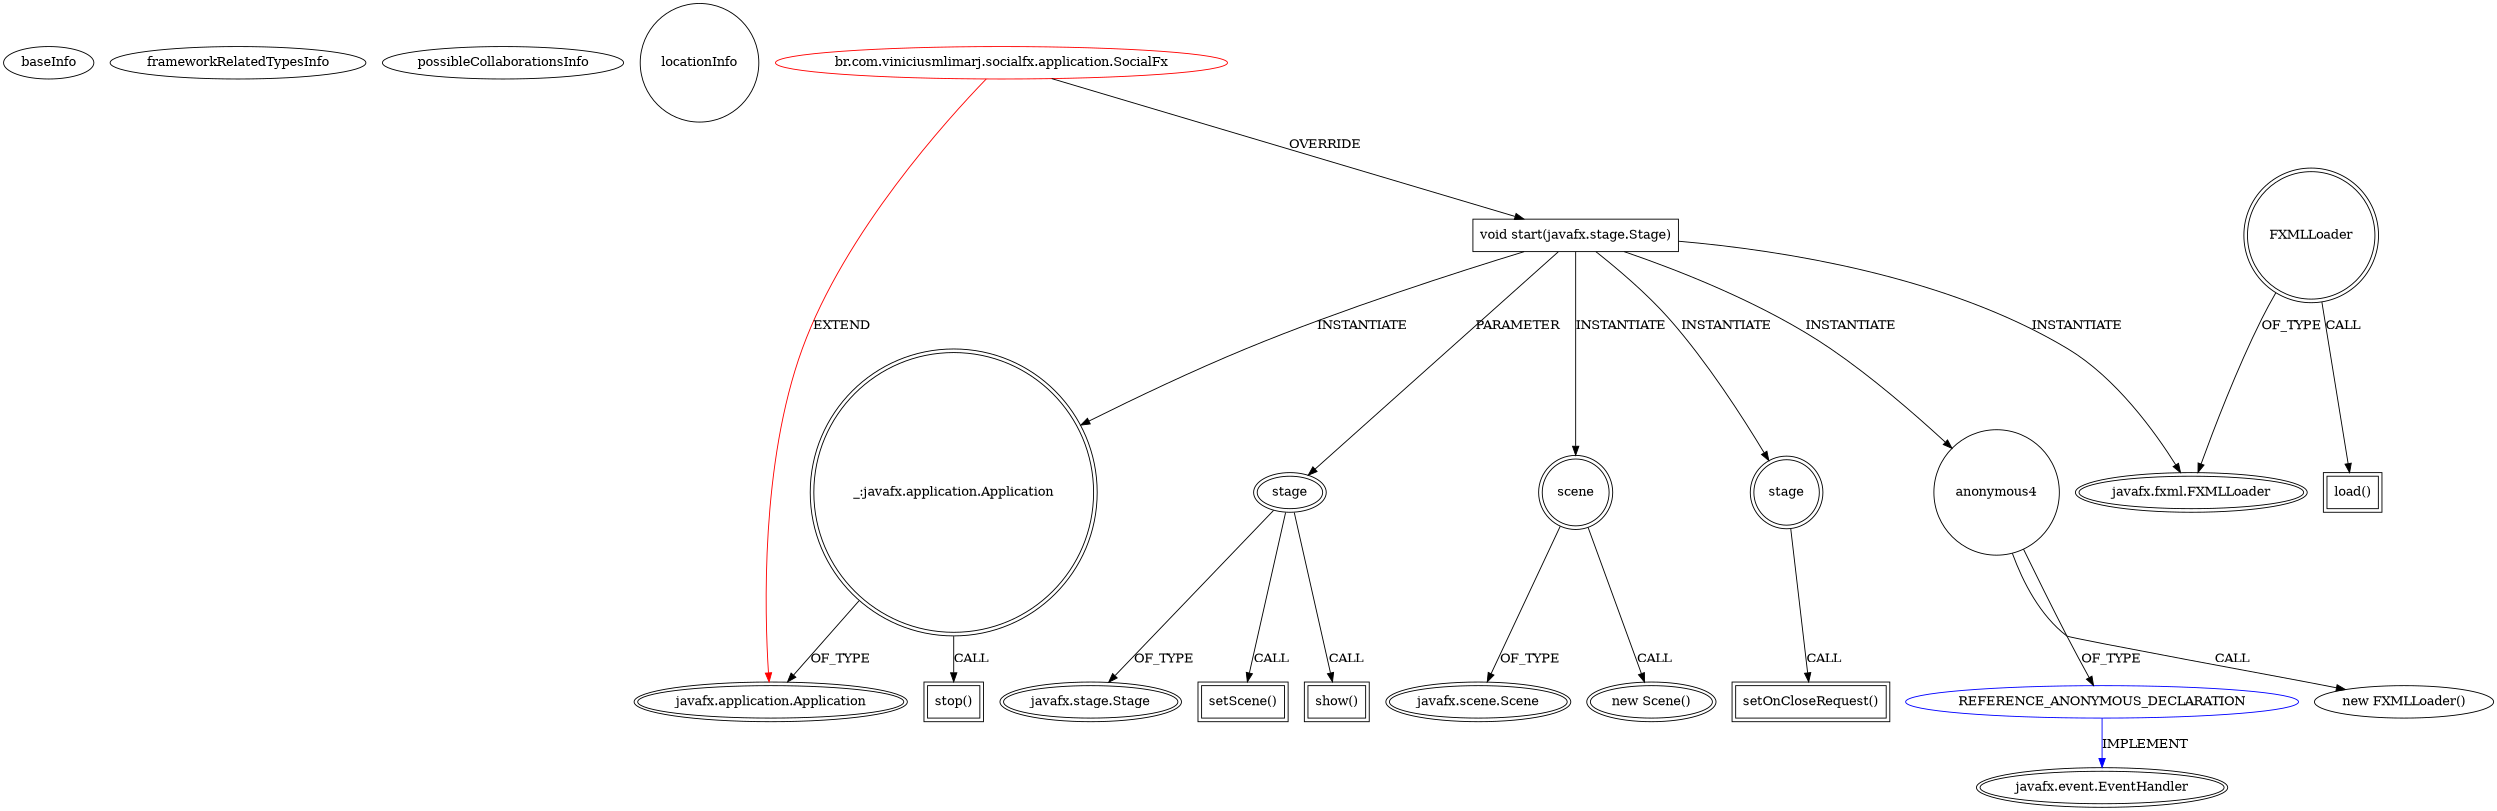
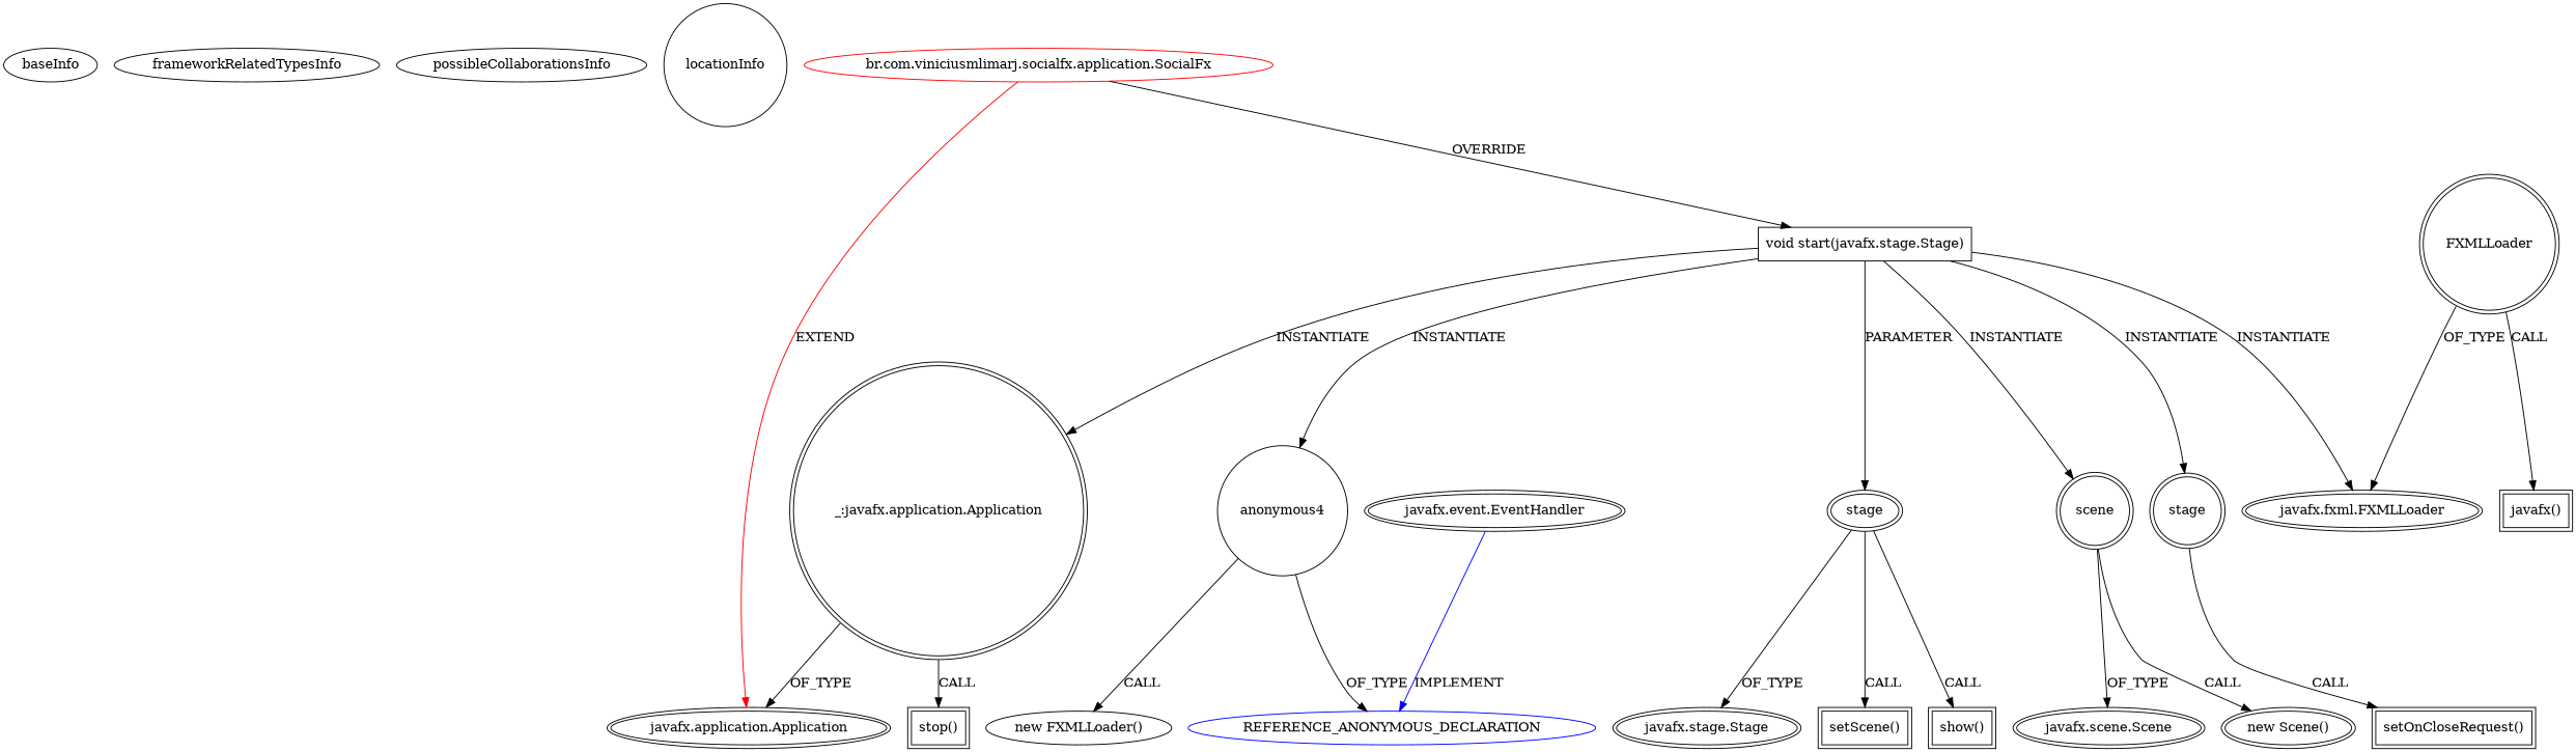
  digraph {
    node [isFrameworkType=true vertexType=VARIABLE_EXPRESION peripheries=2]
    baseInfo [category=extension_graph graphId=4703 isAnonymous=false possibleRelation=true isFrameworkType="" vertexType="" peripheries=""]
    frameworkRelatedTypesInfo [0="javafx.application.Application" isFrameworkType="" vertexType="" peripheries=""]
    possibleCollaborationsInfo [0="4703~OVERRIDING_METHOD_DECLARATION-INSTANTIATION-~javafx.application.Application ~javafx.event.EventHandler ~false~true" isFrameworkType="" vertexType="" peripheries=""]
    locationInfo [contextSignature=SocialFx filePath="/viniciusmlimarj-SocialFX/SocialFX-master/src/br/com/viniciusmlimarj/socialfx/application/SocialFx.java" graphId=4703 projectName="viniciusmlimarj-SocialFX" shape=circle isFrameworkType="" vertexType="" peripheries=""]
    n5 [color=red isFrameworkType=false label="br.com.viniciusmlimarj.socialfx.application.SocialFx" vertexType=ROOT_CLIENT_CLASS_DECLARATION peripheries=""]
    n6 [label="javafx.application.Application" vertexType=FRAMEWORK_CLASS_TYPE]
    n7 [isFrameworkType=false label="void start(javafx.stage.Stage)" shape=box vertexType=OVERRIDING_METHOD_DECLARATION peripheries=""]
    n8 [label=stage vertexType=PARAMETER_DECLARATION]
    n9 [label=scene shape=circle]
    n10 [label=stage shape=circle]
    n11 [isFrameworkType=false label=anonymous4 shape=circle peripheries=""]
    n12 [label="_:javafx.application.Application" shape=circle]
    n13 [label="javafx.fxml.FXMLLoader" vertexType=FRAMEWORK_CLASS_TYPE]
    n14 [label="javafx.stage.Stage" vertexType=FRAMEWORK_CLASS_TYPE]
    n15 [label="setScene()" shape=box vertexType=INSIDE_CALL]
    n16 [label="show()" shape=box vertexType=INSIDE_CALL]
    n17 [label=FXMLLoader shape=circle]
-   n18 [label="load()" shape=box vertexType=INSIDE_CALL]
+   n18 [label="javafx()" shape=box vertexType=INSIDE_CALL]
    n19 [label="javafx.scene.Scene" vertexType=FRAMEWORK_CLASS_TYPE]
    n20 [label="new Scene()" vertexType=CONSTRUCTOR_CALL]
    n21 [label="setOnCloseRequest()" shape=box vertexType=INSIDE_CALL]
    n22 [color=blue isFrameworkType=false label=REFERENCE_ANONYMOUS_DECLARATION vertexType=REFERENCE_ANONYMOUS_DECLARATION peripheries=""]
    n23 [isFrameworkType=false label="new FXMLLoader()" vertexType=CONSTRUCTOR_CALL peripheries=""]
    n24 [label="stop()" shape=box vertexType=INSIDE_CALL]
    n25 [label="javafx.event.EventHandler" vertexType=FRAMEWORK_INTERFACE_TYPE]
    n5 -> n6 [color=red label=EXTEND]
    n5 -> n7 [label=OVERRIDE]
    n7 -> n8 [label=PARAMETER]
    n7 -> n9 [label=INSTANTIATE]
    n7 -> n10 [label=INSTANTIATE]
    n7 -> n11 [label=INSTANTIATE]
    n7 -> n12 [label=INSTANTIATE]
    n7 -> n13 [label=INSTANTIATE]
    n8 -> n14 [label=OF_TYPE]
    n8 -> n15 [label=CALL]
    n8 -> n16 [label=CALL]
    n9 -> n19 [label=OF_TYPE]
    n9 -> n20 [label=CALL]
    n10 -> n21 [label=CALL]
    n11 -> n22 [label=OF_TYPE]
    n11 -> n23 [label=CALL]
    n12 -> n6 [label=OF_TYPE]
    n12 -> n24 [label=CALL]
    n17 -> n13 [label=OF_TYPE]
    n17 -> n18 [label=CALL]
-   n22 -> n25 [color=blue label=IMPLEMENT]
+   n25 -> n22 [color=blue label=IMPLEMENT]
  }
